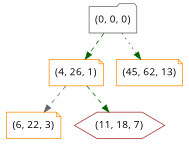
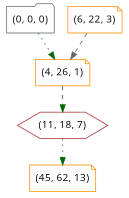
  digraph {
    fontname="Open Sans"
    node [color=darkorange fontname="Open Sans" shape=note]
    edge [color=darkgreen fontname="Open Sans" style=dotted]
    "(0, 0, 0)" [color=gray40 shape=folder]
    "(4, 26, 1)"
    "(45, 62, 13)"
    "(6, 22, 3)"
    "(11, 18, 7)" [color=brown shape=hexagon]
-   "(0, 0, 0)" -> "(4, 26, 1)" [style=dashed]
-   "(0, 0, 0)" -> "(45, 62, 13)"
-   "(4, 26, 1)" -> "(6, 22, 3)" [color=gray40 style=dashed]
+   "(0, 0, 0)" -> "(4, 26, 1)"
+   "(11, 18, 7)" -> "(45, 62, 13)"
+   "(6, 22, 3)" -> "(4, 26, 1)" [color=gray40 style=dashed]
    "(4, 26, 1)" -> "(11, 18, 7)" [style=dashed]
  }
